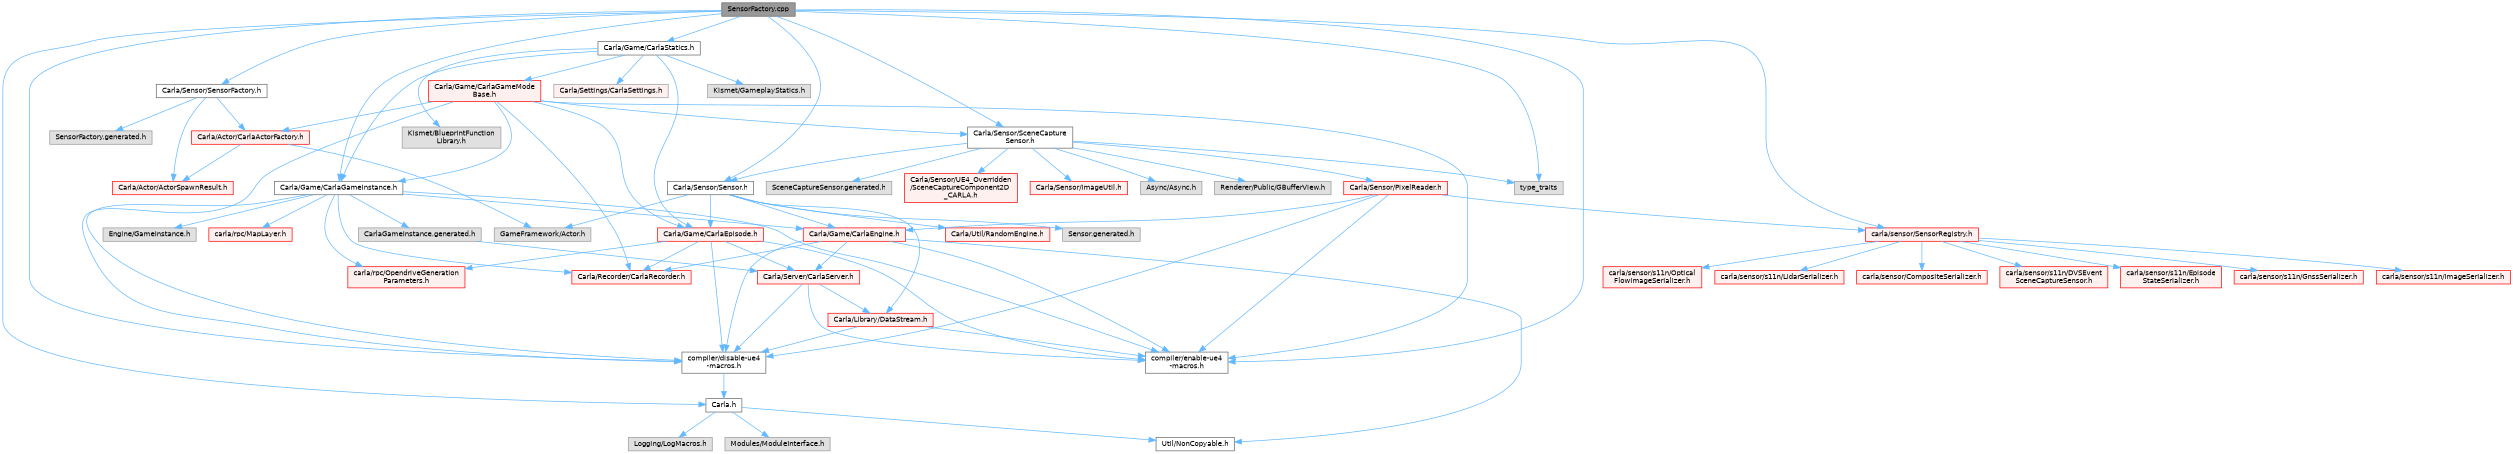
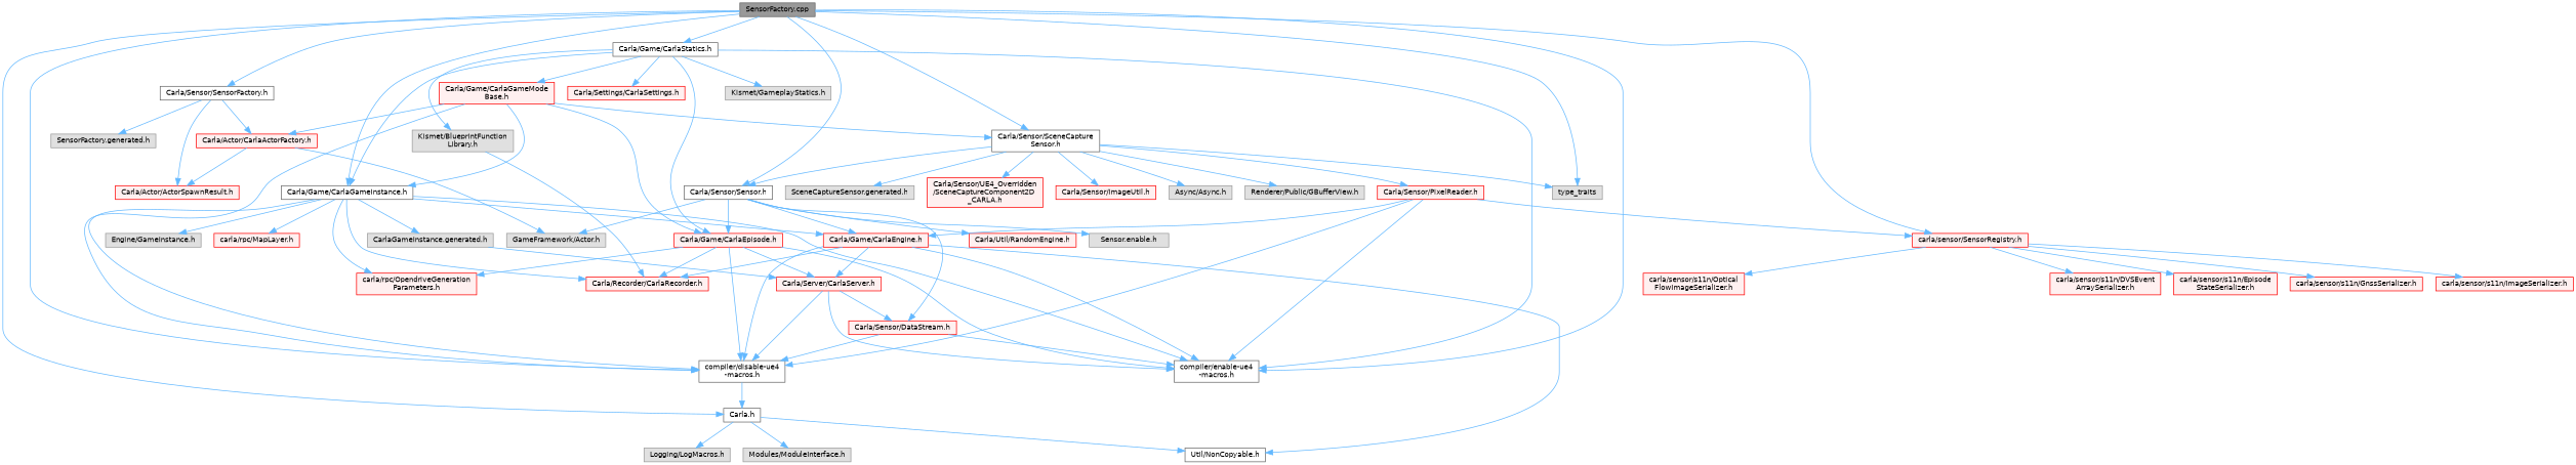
  digraph {
    node [color=red fillcolor="#FFF0F0" fontname=Helvetica fontsize=10 shape=box style=filled]
    edge [color=steelblue1 fontname=Helvetica fontsize=10 labelfontname=Helvetica labelfontsize=10 style=solid]
    n1 [color=gray40 fillcolor=grey60 fontcolor=black height=0.2 label="SensorFactory.cpp" width=0.4]
    n2 [color=grey40 fillcolor=white height=0.2 label="Carla.h" width=0.4]
    n3 [color=grey40 fillcolor=white height=0.2 label="Carla/Sensor/SensorFactory.h" width=0.4]
    n4 [color=grey40 fillcolor=white height=0.2 label="Carla/Game/CarlaGameInstance.h" width=0.4]
    n5 [color=grey40 fillcolor=white height=0.2 label="compiler/disable-ue4\l-macros.h" width=0.4]
    n6 [color=grey40 fillcolor=white height=0.2 label="compiler/enable-ue4\l-macros.h" width=0.4]
    n7 [color=grey40 fillcolor=white height=0.2 label="Carla/Game/CarlaStatics.h" width=0.4]
    n8 [color=grey40 fillcolor=white height=0.2 label="Carla/Sensor/SceneCapture\lSensor.h" width=0.4]
    n9 [height=0.2 label="carla/sensor/SensorRegistry.h" width=0.4]
    n10 [color=grey40 fillcolor=white height=0.2 label="Carla/Sensor/Sensor.h" width=0.4]
    n11 [color=grey60 fillcolor="#E0E0E0" height=0.2 label=type_traits width=0.4]
    n12 [color=grey40 fillcolor=white height=0.2 label="Util/NonCopyable.h" width=0.4]
    n13 [color=grey60 fillcolor="#E0E0E0" height=0.2 label="Logging/LogMacros.h" width=0.4]
    n14 [color=grey60 fillcolor="#E0E0E0" height=0.2 label="Modules/ModuleInterface.h" width=0.4]
    n15 [height=0.2 label="Carla/Actor/ActorSpawnResult.h" width=0.4]
    n16 [height=0.2 label="Carla/Actor/CarlaActorFactory.h" width=0.4]
    n17 [color=grey60 fillcolor="#E0E0E0" height=0.2 label="SensorFactory.generated.h" width=0.4]
    n18 [color=grey60 fillcolor="#E0E0E0" height=0.2 label="Engine/GameInstance.h" width=0.4]
    n19 [height=0.2 label="Carla/Game/CarlaEngine.h" width=0.4]
    n20 [height=0.2 label="Carla/Recorder/CarlaRecorder.h" width=0.4]
    n21 [height=0.2 label="carla/rpc/MapLayer.h" width=0.4]
    n22 [height=0.2 label="carla/rpc/OpendriveGeneration\lParameters.h" width=0.4]
    n23 [color=grey60 fillcolor="#E0E0E0" height=0.2 label="CarlaGameInstance.generated.h" width=0.4]
    n24 [height=0.2 label="Carla/Game/CarlaEpisode.h" width=0.4]
    n25 [height=0.2 label="Carla/Game/CarlaGameMode\lBase.h" width=0.4]
-   n26 [color=grey60 height=0.2 label="Carla/Settings/CarlaSettings.h" width=0.4]
+   n26 [height=0.2 label="Carla/Settings/CarlaSettings.h" width=0.4]
    n27 [color=grey60 fillcolor="#E0E0E0" height=0.2 label="Kismet/GameplayStatics.h" width=0.4]
    n28 [color=grey60 fillcolor="#E0E0E0" height=0.2 label="Kismet/BlueprintFunction\lLibrary.h" width=0.4]
    n29 [height=0.2 label="Carla/Sensor/PixelReader.h" width=0.4]
    n30 [height=0.2 label="Carla/Sensor/UE4_Overridden\l/SceneCaptureComponent2D\l_CARLA.h" width=0.4]
    n31 [height=0.2 label="Carla/Sensor/ImageUtil.h" width=0.4]
    n32 [color=grey60 fillcolor="#E0E0E0" height=0.2 label="Async/Async.h" width=0.4]
    n33 [color=grey60 fillcolor="#E0E0E0" height=0.2 label="Renderer/Public/GBufferView.h" width=0.4]
    n34 [color=grey60 fillcolor="#E0E0E0" height=0.2 label="SceneCaptureSensor.generated.h" width=0.4]
-   n35 [height=0.2 label="carla/sensor/CompositeSerializer.h" width=0.4]
-   n36 [height=0.2 label="carla/sensor/s11n/DVSEvent\lSceneCaptureSensor.h" width=0.4]
+   n36 [height=0.2 label="carla/sensor/s11n/DVSEvent\lArraySerializer.h" width=0.4]
    n37 [height=0.2 label="carla/sensor/s11n/Episode\lStateSerializer.h" width=0.4]
    n38 [height=0.2 label="carla/sensor/s11n/GnssSerializer.h" width=0.4]
    n39 [height=0.2 label="carla/sensor/s11n/ImageSerializer.h" width=0.4]
    n40 [height=0.2 label="carla/sensor/s11n/Optical\lFlowImageSerializer.h" width=0.4]
-   n41 [height=0.2 label="carla/sensor/s11n/LidarSerializer.h" width=0.4]
    n42 [color=grey60 fillcolor="#E0E0E0" height=0.2 label="GameFramework/Actor.h" width=0.4]
-   n43 [height=0.2 label="Carla/Library/DataStream.h" width=0.4]
+   n43 [height=0.2 label="Carla/Sensor/DataStream.h" width=0.4]
    n44 [height=0.2 label="Carla/Util/RandomEngine.h" width=0.4]
-   n45 [color=grey60 fillcolor="#E0E0E0" height=0.2 label="Sensor.generated.h" width=0.4]
+   n45 [color=grey60 fillcolor="#E0E0E0" height=0.2 label="Sensor.enable.h" width=0.4]
    n46 [height=0.2 label="Carla/Server/CarlaServer.h" width=0.4]
    n1 -> n2
    n1 -> n3
    n1 -> n4
    n1 -> n5
    n1 -> n6
    n1 -> n7
    n1 -> n8
    n1 -> n9
    n1 -> n10
    n1 -> n11
    n2 -> n12
    n2 -> n13
    n2 -> n14
    n3 -> n15
    n3 -> n16
    n3 -> n17
    n4 -> n5
    n4 -> n6
    n4 -> n18
    n4 -> n19
    n4 -> n20
    n4 -> n21
    n4 -> n22
    n4 -> n23
    n5 -> n2
    n7 -> n4
    n7 -> n24
    n7 -> n25
    n7 -> n26
    n7 -> n27
    n7 -> n28
    n8 -> n10
    n8 -> n11
    n8 -> n29
    n8 -> n30
    n8 -> n31
    n8 -> n32
    n8 -> n33
    n8 -> n34
-   n9 -> n35
    n9 -> n36
    n9 -> n37
    n9 -> n38
    n9 -> n39
    n9 -> n40
-   n9 -> n41
    n10 -> n19
    n10 -> n24
    n10 -> n42
    n10 -> n43
    n10 -> n44
    n10 -> n45
    n16 -> n15
    n16 -> n42
    n19 -> n5
    n19 -> n6
    n19 -> n12
    n19 -> n20
    n19 -> n46
    n23 -> n46
    n24 -> n5
    n24 -> n6
    n24 -> n20
    n24 -> n22
    n24 -> n46
    n25 -> n4
    n25 -> n5
-   n25 -> n6
+   n7 -> n6
    n25 -> n8
    n25 -> n16
-   n25 -> n20
+   n28 -> n20
    n25 -> n24
    n29 -> n5
    n29 -> n6
    n29 -> n9
    n29 -> n19
    n43 -> n5
    n43 -> n6
    n46 -> n5
    n46 -> n6
    n46 -> n43
  }
